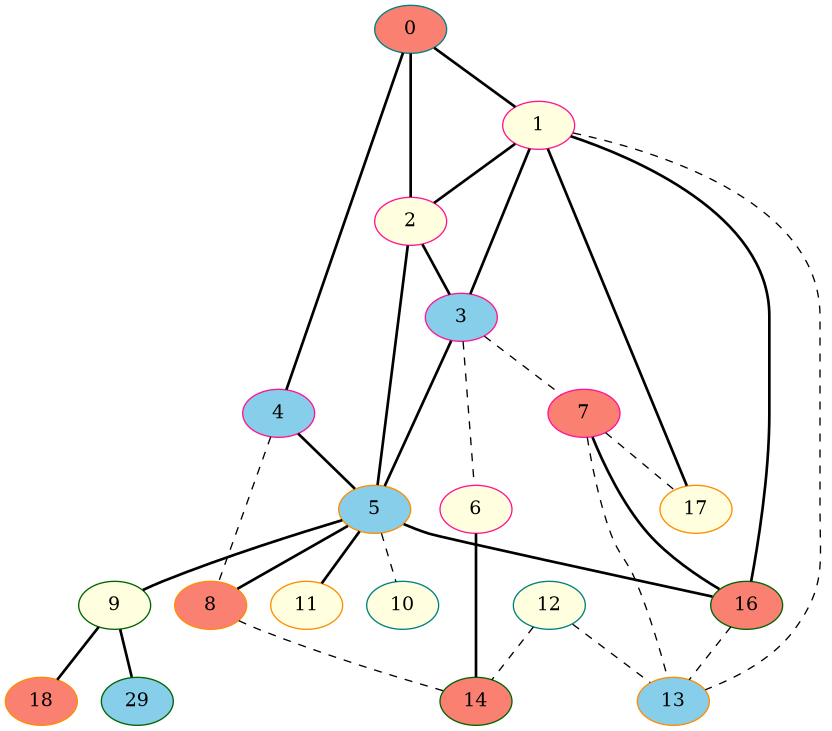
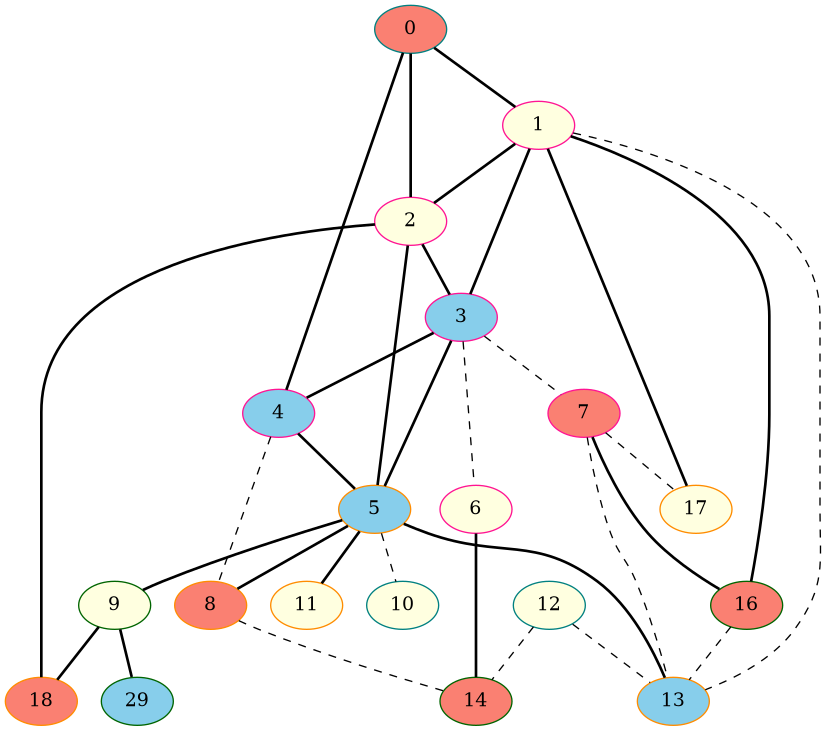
  graph {
    node [color=deeppink fillcolor=lightyellow style=filled]
    edge [style=bold]
    0 [color=teal fillcolor=salmon]
    1
    4 [fillcolor=skyblue]
    2
    3 [fillcolor=skyblue]
    13 [color=darkorange fillcolor=skyblue]
    16 [color=darkgreen fillcolor=salmon]
    17 [color=darkorange]
    5 [color=darkorange fillcolor=skyblue]
    8 [color=darkorange fillcolor=salmon]
    18 [color=darkorange fillcolor=salmon]
    6
    7 [fillcolor=salmon]
    11 [color=darkorange]
    9 [color=darkgreen]
    10 [color=teal]
    14 [color=darkgreen fillcolor=salmon]
    n18 [color=darkgreen fillcolor=skyblue label=29]
    12 [color=teal]
    0 -- 1
    0 -- 4
    0 -- 2
    1 -- 2
    1 -- 3
    1 -- 13 [style=dashed]
    1 -- 16
    1 -- 17
    4 -- 5
    4 -- 8 [style=dashed]
    2 -- 3
    2 -- 5
+   2 -- 18
+   3 -- 4
    3 -- 5
    3 -- 6 [style=dashed]
    3 -- 7 [style=dashed]
    16 -- 13 [style=dashed]
-   5 -- 16
+   5 -- 13
    5 -- 8
    5 -- 11
    5 -- 9
    5 -- 10 [style=dashed]
    8 -- 14 [style=dashed]
    6 -- 14
    7 -- 13 [style=dashed]
    7 -- 16
    7 -- 17 [style=dashed]
    9 -- 18
    9 -- n18
    12 -- 13 [style=dashed]
    12 -- 14 [style=dashed]
  }
